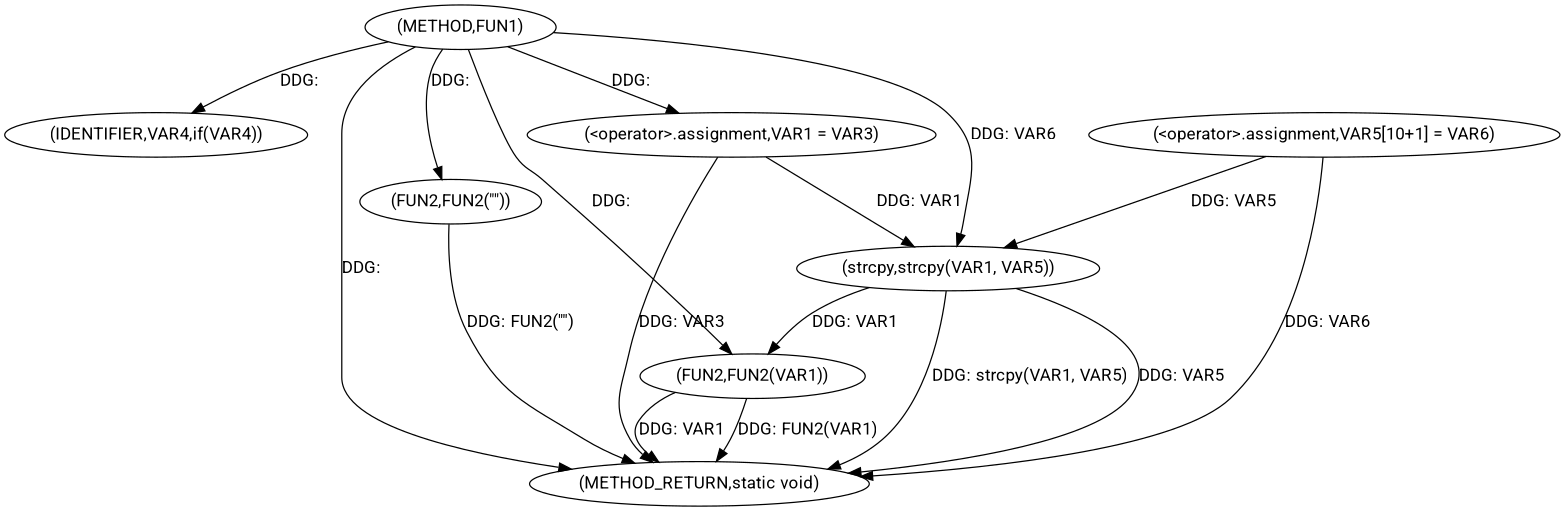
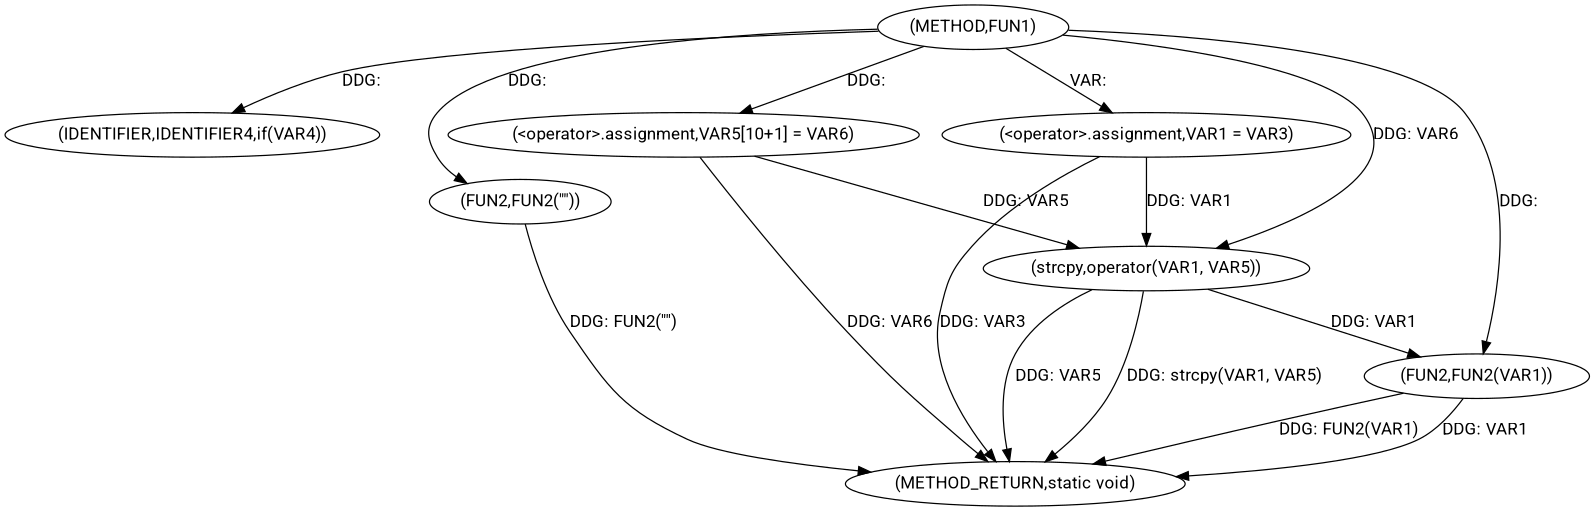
  digraph {
    fontname=Roboto
    node [fontname=Roboto]
    edge [fontname=Roboto]
    n1 [label="(METHOD,FUN1)"]
-   n2 [label="(IDENTIFIER,VAR4,if(VAR4))"]
+   n2 [label="(IDENTIFIER,IDENTIFIER4,if(VAR4))"]
    n3 [label="(FUN2,FUN2(\"\"))"]
    n4 [label="(<operator>.assignment,VAR1 = VAR3)"]
    n5 [label="(<operator>.assignment,VAR5[10+1] = VAR6)"]
-   n6 [label="(strcpy,strcpy(VAR1, VAR5))"]
+   n6 [label="(strcpy,operator(VAR1, VAR5))"]
    n7 [label="(FUN2,FUN2(VAR1))"]
    n8 [label="(METHOD_RETURN,static void)"]
    n1 -> n2 [label="DDG: "]
    n1 -> n3 [label="DDG: "]
-   n1 -> n4 [label="DDG: "]
-   n1 -> n8 [label="DDG: "]
+   n1 -> n4 [label="VAR: "]
+   n1 -> n5 [label="DDG: "]
    n1 -> n6 [label="DDG: VAR6"]
    n1 -> n7 [label="DDG: "]
    n3 -> n8 [label="DDG: FUN2(\"\")"]
    n4 -> n6 [label="DDG: VAR1"]
    n4 -> n8 [label="DDG: VAR3"]
    n5 -> n6 [label="DDG: VAR5"]
    n5 -> n8 [label="DDG: VAR6"]
    n6 -> n7 [label="DDG: VAR1"]
    n6 -> n8 [label="DDG: strcpy(VAR1, VAR5)"]
    n6 -> n8 [label="DDG: VAR5"]
    n7 -> n8 [label="DDG: FUN2(VAR1)"]
    n7 -> n8 [label="DDG: VAR1"]
  }
